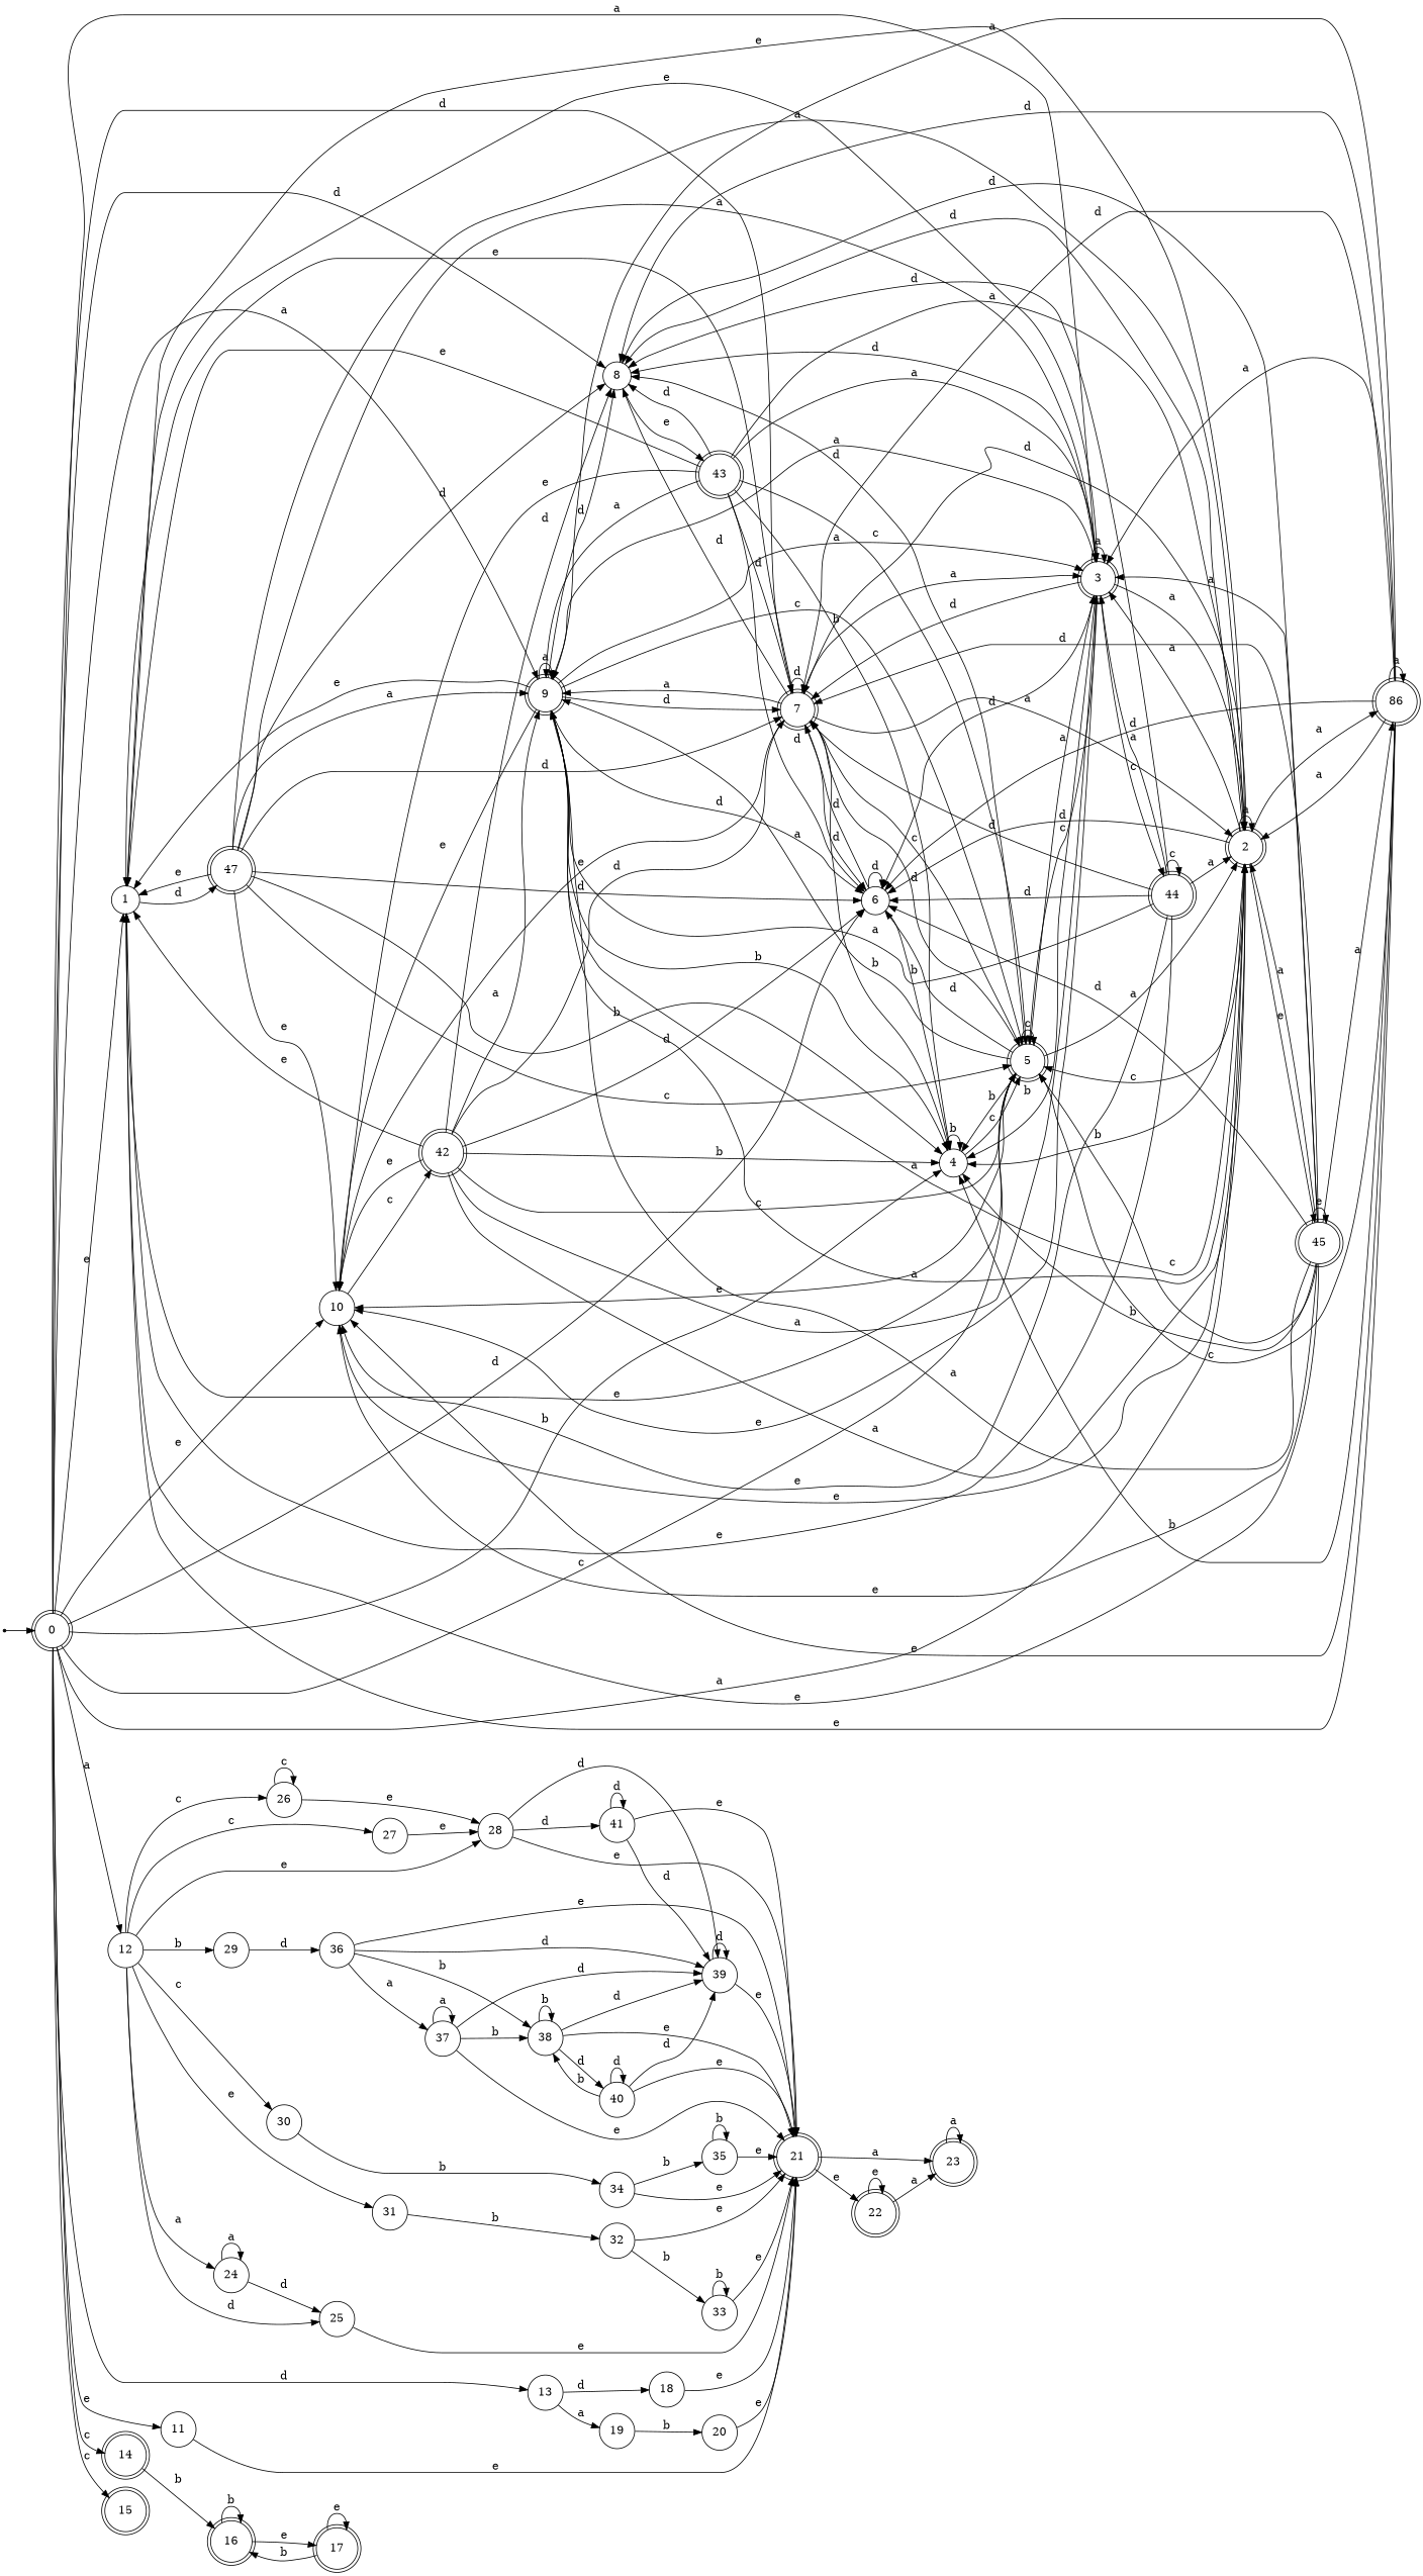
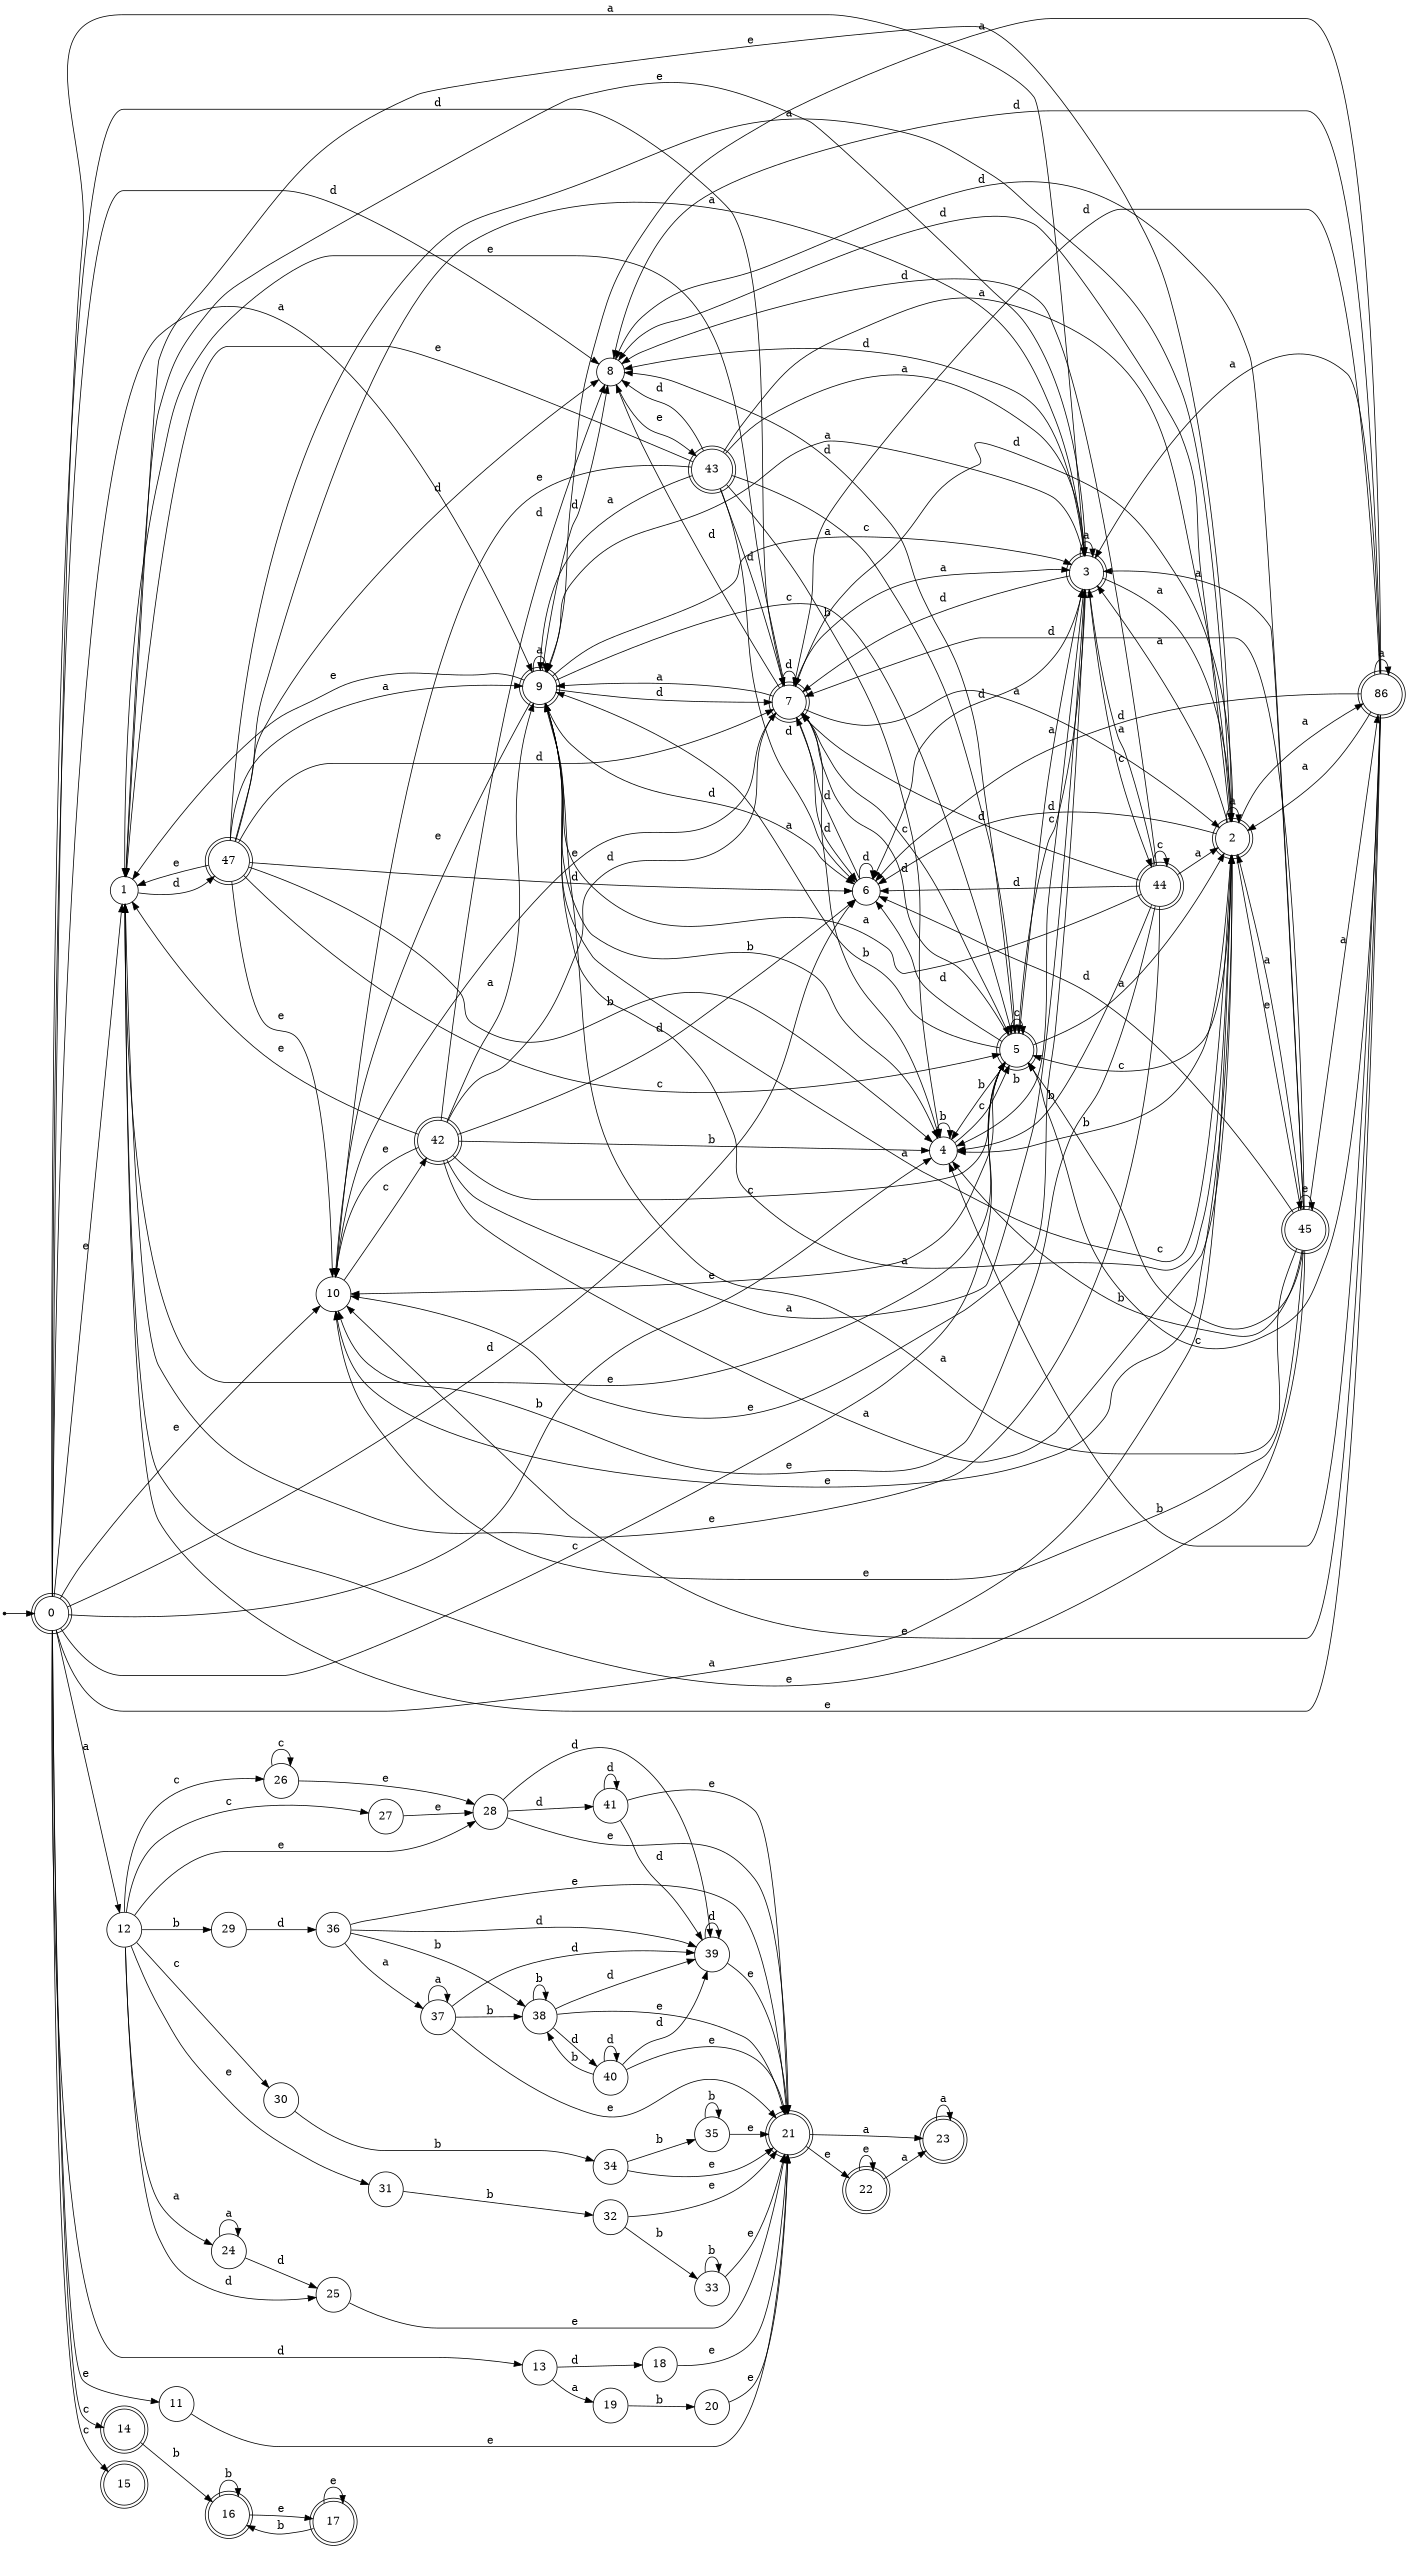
  digraph {
    rankdir=LR
    node [shape=circle]
    dummy0 [shape=point]
    0 [shape=doublecircle]
    1
    2 [shape=doublecircle]
    3 [shape=doublecircle]
    4
    5 [shape=doublecircle]
    6
    7 [shape=doublecircle]
    8
    9 [shape=doublecircle]
    10
    11
    12
    13
    14 [shape=doublecircle]
    15 [shape=doublecircle]
    47 [shape=doublecircle]
    45 [shape=doublecircle]
    n20 [label=86 shape=doublecircle]
    44 [shape=doublecircle]
    43 [shape=doublecircle]
    42 [shape=doublecircle]
    21 [shape=doublecircle]
    24
    25
    26
    27
    28
    29
    30
    31
    18
    19
    16 [shape=doublecircle]
    22 [shape=doublecircle]
    23 [shape=doublecircle]
    39
    41
    36
    34
    32
    20
    17 [shape=doublecircle]
    37
    38
    35
    33
    40
    dummy0 -> 0
    0 -> 1 [label=e]
    0 -> 2 [label=a]
    0 -> 3 [label=a]
    0 -> 4 [label=b]
    0 -> 5 [label=c]
    0 -> 6 [label=d]
    0 -> 7 [label=d]
    0 -> 8 [label=d]
    0 -> 9 [label=a]
    0 -> 10 [label=e]
    0 -> 11 [label=e]
    0 -> 12 [label=a]
    0 -> 13 [label=d]
    0 -> 14 [label=c]
    0 -> 15 [label=c]
    1 -> 47 [label=d]
    2 -> 1 [label=e]
    2 -> 2 [label=a]
    2 -> 3 [label=a]
    2 -> 4 [label=b]
    2 -> 5 [label=c]
    2 -> 6 [label=d]
    2 -> 7 [label=d]
    2 -> 8 [label=d]
    2 -> 9 [label=a]
    2 -> 10 [label=e]
    2 -> 45 [label=e]
    2 -> n20 [label=a]
    3 -> 1 [label=e]
    3 -> 2 [label=a]
    3 -> 3 [label=a]
    3 -> 4 [label=b]
    3 -> 5 [label=c]
    3 -> 6 [label=d]
    3 -> 7 [label=d]
    3 -> 8 [label=d]
    3 -> 9 [label=a]
    3 -> 10 [label=e]
    3 -> 44 [label=c]
    4 -> 4 [label=b]
    4 -> 5 [label=c]
    5 -> 1 [label=e]
    5 -> 2 [label=a]
    5 -> 3 [label=a]
    5 -> 4 [label=b]
    5 -> 5 [label=c]
    5 -> 6 [label=d]
    5 -> 7 [label=d]
    5 -> 8 [label=d]
    5 -> 9 [label=a]
    5 -> 10 [label=e]
    6 -> 6 [label=d]
    6 -> 7 [label=d]
    7 -> 1 [label=e]
    7 -> 2 [label=a]
    7 -> 3 [label=a]
    7 -> 4 [label=b]
    7 -> 5 [label=c]
    7 -> 6 [label=d]
    7 -> 7 [label=d]
    7 -> 8 [label=d]
    7 -> 9 [label=a]
    7 -> 10 [label=e]
    8 -> 43 [label=e]
    9 -> 1 [label=e]
    9 -> 2 [label=a]
    9 -> 3 [label=a]
    9 -> 4 [label=b]
    9 -> 5 [label=c]
    9 -> 6 [label=d]
    9 -> 7 [label=d]
    9 -> 8 [label=d]
    9 -> 9 [label=a]
    9 -> 10 [label=e]
    10 -> 42 [label=c]
    11 -> 21 [label=e]
    12 -> 24 [label=a]
    12 -> 25 [label=d]
    12 -> 26 [label=c]
    12 -> 27 [label=c]
    12 -> 28 [label=e]
    12 -> 29 [label=b]
    12 -> 30 [label=c]
    12 -> 31 [label=e]
    13 -> 18 [label=d]
    13 -> 19 [label=a]
    14 -> 16 [label=b]
    47 -> 1 [label=e]
    47 -> 2 [label=a]
    47 -> 3 [label=a]
    47 -> 4 [label=b]
    47 -> 5 [label=c]
    47 -> 6 [label=d]
    47 -> 7 [label=d]
    47 -> 8 [label=d]
    47 -> 9 [label=a]
    47 -> 10 [label=e]
    45 -> 1 [label=e]
    45 -> 2 [label=a]
    45 -> 3 [label=a]
    45 -> 4 [label=b]
    45 -> 5 [label=c]
    45 -> 6 [label=d]
    45 -> 7 [label=d]
    45 -> 8 [label=d]
    45 -> 9 [label=a]
    45 -> 10 [label=e]
    45 -> 45 [label=e]
    45 -> n20 [label=a]
    n20 -> 1 [label=e]
    n20 -> 2 [label=a]
    n20 -> 3 [label=a]
    n20 -> 4 [label=b]
    n20 -> 5 [label=c]
    n20 -> 6 [label=d]
    n20 -> 7 [label=d]
    n20 -> 8 [label=d]
    n20 -> 9 [label=a]
    n20 -> 10 [label=e]
    n20 -> n20 [label=a]
    44 -> 1 [label=e]
    44 -> 2 [label=a]
    44 -> 3 [label=a]
-   6 -> 4 [label=b]
+   44 -> 4 [label=b]
    44 -> 6 [label=d]
    44 -> 7 [label=d]
    44 -> 8 [label=d]
    44 -> 9 [label=a]
    44 -> 10 [label=e]
    44 -> 44 [label=c]
    43 -> 1 [label=e]
    43 -> 2 [label=a]
    43 -> 3 [label=a]
    43 -> 4 [label=b]
    43 -> 5 [label=c]
    43 -> 6 [label=d]
    43 -> 7 [label=d]
    43 -> 8 [label=d]
    43 -> 9 [label=a]
    43 -> 10 [label=e]
    42 -> 1 [label=e]
    42 -> 2 [label=a]
    42 -> 3 [label=a]
    42 -> 4 [label=b]
    42 -> 5 [label=c]
    42 -> 6 [label=d]
    42 -> 7 [label=d]
    42 -> 8 [label=d]
    42 -> 9 [label=a]
    42 -> 10 [label=e]
    21 -> 22 [label=e]
    21 -> 23 [label=a]
    24 -> 24 [label=a]
    24 -> 25 [label=d]
    25 -> 21 [label=e]
    26 -> 26 [label=c]
    26 -> 28 [label=e]
    27 -> 28 [label=e]
    28 -> 21 [label=e]
    28 -> 39 [label=d]
    28 -> 41 [label=d]
    29 -> 36 [label=d]
    30 -> 34 [label=b]
    31 -> 32 [label=b]
    18 -> 21 [label=e]
    19 -> 20 [label=b]
    16 -> 16 [label=b]
    16 -> 17 [label=e]
    22 -> 22 [label=e]
    22 -> 23 [label=a]
    23 -> 23 [label=a]
    39 -> 21 [label=e]
    39 -> 39 [label=d]
    41 -> 21 [label=e]
    41 -> 39 [label=d]
    41 -> 41 [label=d]
    36 -> 21 [label=e]
    36 -> 39 [label=d]
    36 -> 37 [label=a]
    36 -> 38 [label=b]
    34 -> 21 [label=e]
    34 -> 35 [label=b]
    32 -> 21 [label=e]
    32 -> 33 [label=b]
    20 -> 21 [label=e]
    17 -> 16 [label=b]
    17 -> 17 [label=e]
    37 -> 21 [label=e]
    37 -> 39 [label=d]
    37 -> 37 [label=a]
    37 -> 38 [label=b]
    38 -> 21 [label=e]
    38 -> 39 [label=d]
    38 -> 38 [label=b]
    38 -> 40 [label=d]
    35 -> 21 [label=e]
    35 -> 35 [label=b]
    33 -> 21 [label=e]
    33 -> 33 [label=b]
    40 -> 21 [label=e]
    40 -> 39 [label=d]
    40 -> 38 [label=b]
    40 -> 40 [label=d]
  }
